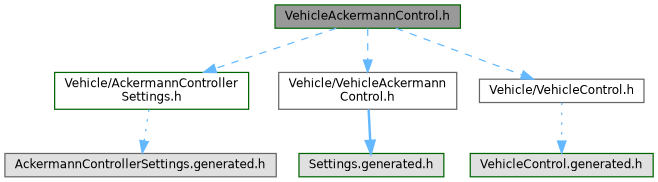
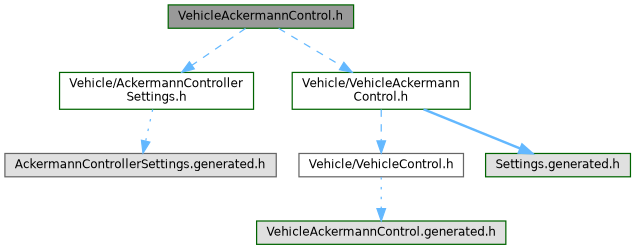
  digraph {
    node [color=darkgreen fillcolor=white fontname=Helvetica fontsize=10 shape=box style=filled]
    edge [color=steelblue1 fontname=Helvetica fontsize=10 labelfontname=Helvetica labelfontsize=10 style=dashed]
    n1 [fillcolor=grey60 fontcolor=black height=0.2 label="VehicleAckermannControl.h" width=0.4]
    n2 [height=0.2 label="Vehicle/AckermannController\lSettings.h" width=0.4]
-   n3 [color=gray40 height=0.2 label="Vehicle/VehicleAckermann\lControl.h" width=0.4]
+   n3 [height=0.2 label="Vehicle/VehicleAckermann\lControl.h" width=0.4]
    n4 [color=gray40 height=0.2 label="Vehicle/VehicleControl.h" width=0.4]
    n5 [color=gray40 fillcolor="#E0E0E0" height=0.2 label="AckermannControllerSettings.generated.h" width=0.4]
    n6 [fillcolor="#E0E0E0" height=0.2 label="Settings.generated.h" width=0.4]
-   n7 [fillcolor="#E0E0E0" height=0.2 label="VehicleControl.generated.h" width=0.4]
+   n7 [fillcolor="#E0E0E0" height=0.2 label="VehicleAckermannControl.generated.h" width=0.4]
    n1 -> n2
    n1 -> n3
-   n1 -> n4
+   n3 -> n4
    n2 -> n5 [style=dotted]
    n3 -> n6 [style=bold]
    n4 -> n7 [style=dotted]
  }
